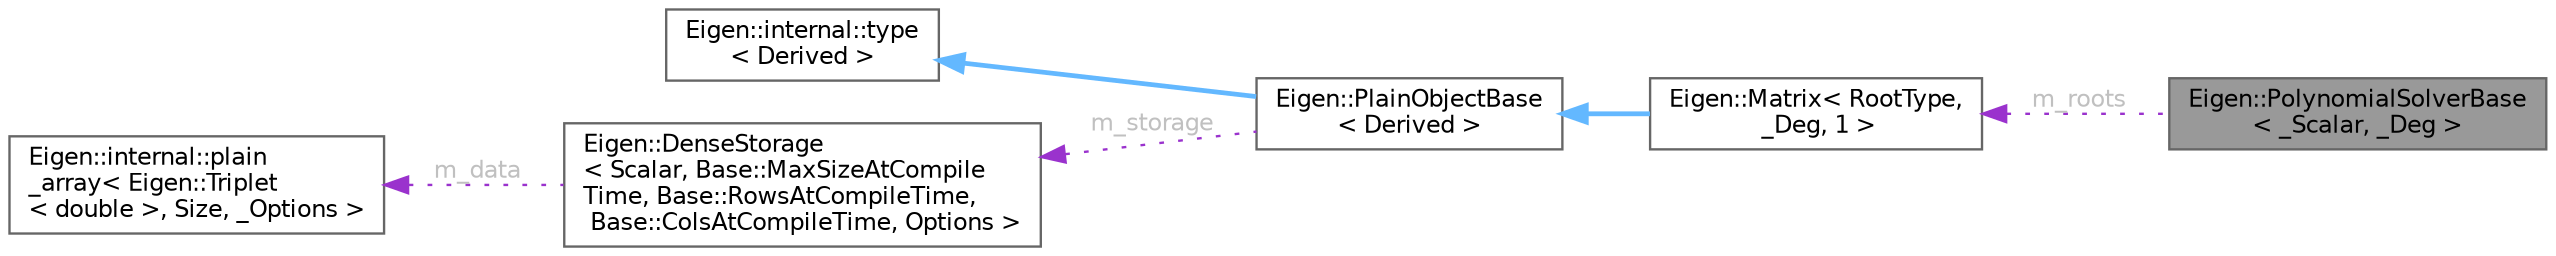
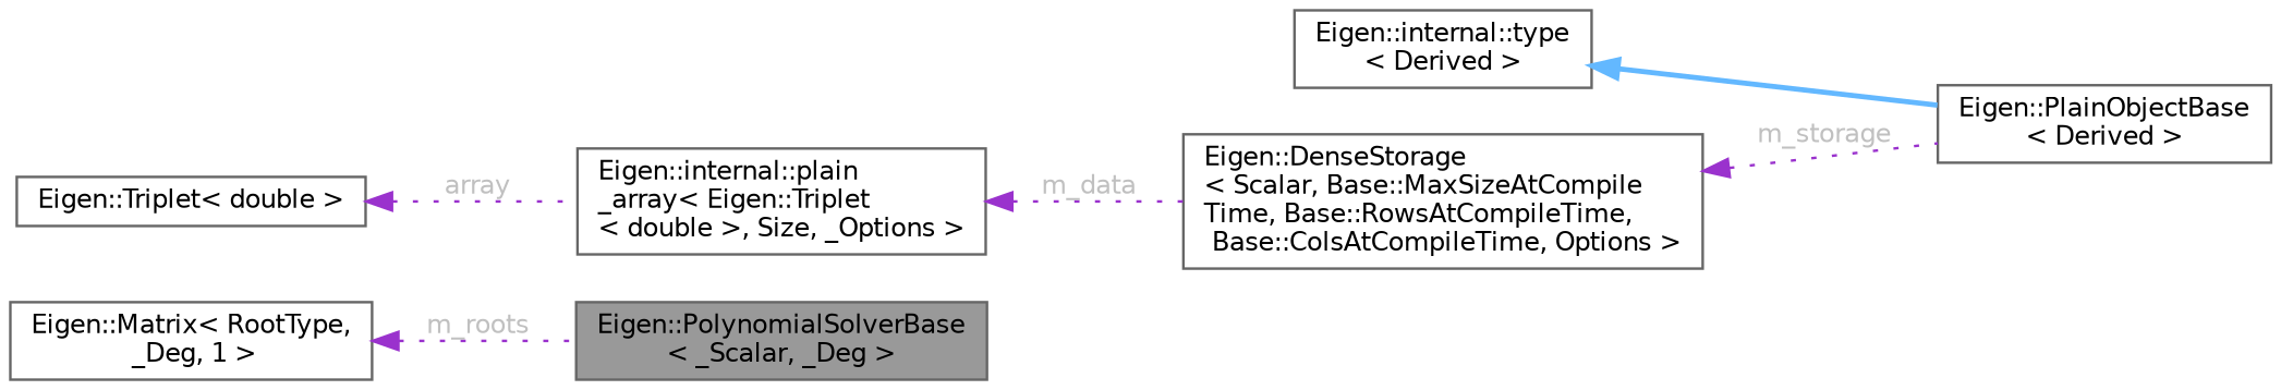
  digraph {
    rankdir=LR
    node [color=gray40 fillcolor=white fontname=Helvetica fontsize=10 shape=box style=filled]
    edge [color=darkorchid3 dir=back fontcolor=grey fontname=Helvetica fontsize=10 labelfontname=Helvetica labelfontsize=10 style=dotted]
    n1 [fillcolor=grey60 fontcolor=black height=0.2 label="Eigen::PolynomialSolverBase\l\< _Scalar, _Deg \>" width=0.4]
    n2 [height=0.2 label="Eigen::Matrix\< RootType,\l _Deg, 1 \>" width=0.4]
    n3 [height=0.2 label="Eigen::PlainObjectBase\l\< Derived \>" width=0.4]
    n4 [height=0.2 label="Eigen::internal::type\l\< Derived \>" width=0.4]
    n5 [height=0.2 label="Eigen::DenseStorage\l\< Scalar, Base::MaxSizeAtCompile\lTime, Base::RowsAtCompileTime,\l Base::ColsAtCompileTime, Options \>" width=0.4]
    n6 [height=0.2 label="Eigen::internal::plain\l_array\< Eigen::Triplet\l\< double \>, Size, _Options \>" width=0.4]
+   n7 [height=0.2 label="Eigen::Triplet\< double \>" width=0.4]
    n2 -> n1 [label=" m_roots"]
-   n3 -> n2 [color=steelblue1 style=bold fontcolor=""]
    n4 -> n3 [color=steelblue1 style=bold fontcolor=""]
    n5 -> n3 [label=" m_storage"]
    n6 -> n5 [label=" m_data"]
+   n7 -> n6 [label=" array"]
  }
